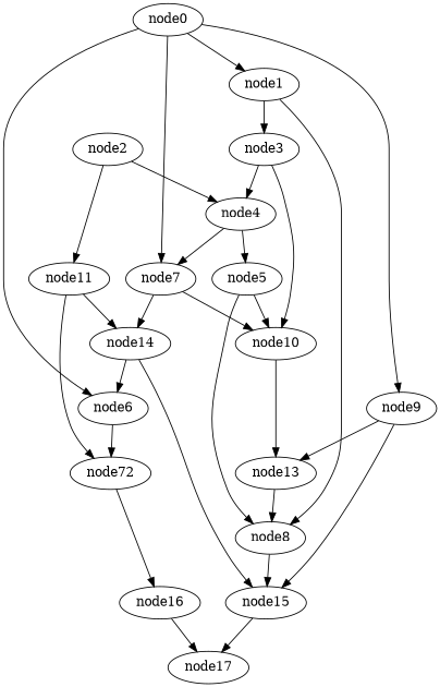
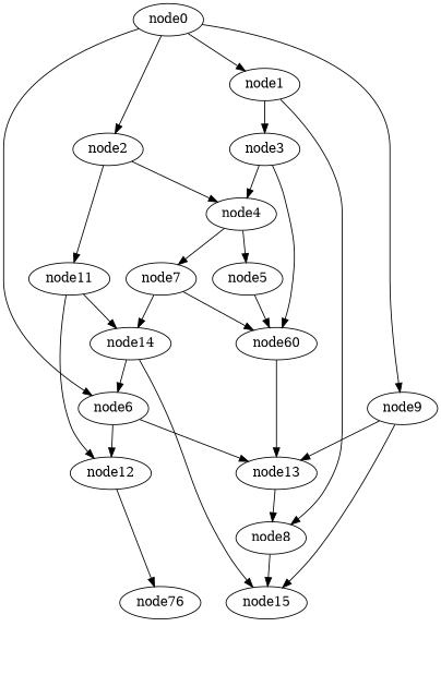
  digraph {
-   node16
-   node17
+   node16 [label=node76]
    node15
    node14
    node6
    node13
    node8
-   node12 [label=node72]
+   node12
    node11
-   node10
+   node10 [label=node60]
    node9
    node7
    node5
    node4
    node3
    node2
    node1
    node0
-   node16 -> node17
-   node15 -> node17
    node14 -> node15
    node14 -> node6
+   node6 -> node13
    node6 -> node12
    node13 -> node8
    node8 -> node15
    node12 -> node16
    node11 -> node14
    node11 -> node12
    node10 -> node13
    node9 -> node15
    node9 -> node13
    node7 -> node14
    node7 -> node10
-   node5 -> node8
    node5 -> node10
    node4 -> node7
    node4 -> node5
    node3 -> node10
    node3 -> node4
    node2 -> node11
    node2 -> node4
    node1 -> node8
    node1 -> node3
    node0 -> node6
    node0 -> node9
-   node0 -> node7
+   node0 -> node2
    node0 -> node1
  }
